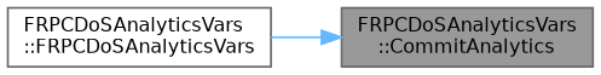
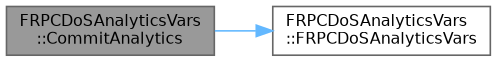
  digraph {
    rankdir=LR
    node [fontname=Helvetica fontsize=10 shape=box style=filled]
    n1 [color=gray40 fillcolor=grey60 fontcolor=black height=0.2 label="FRPCDoSAnalyticsVars\l::CommitAnalytics" width=0.4]
    n2 [color=grey40 fillcolor=white height=0.2 label="FRPCDoSAnalyticsVars\l::FRPCDoSAnalyticsVars" width=0.4]
-   n2 -> n1 [color=steelblue1 fontname=Helvetica fontsize=10 labelfontname=Helvetica labelfontsize=10 style=solid]
+   n1 -> n2 [color=steelblue1 fontname=Helvetica fontsize=10 labelfontname=Helvetica labelfontsize=10 style=solid]
  }
